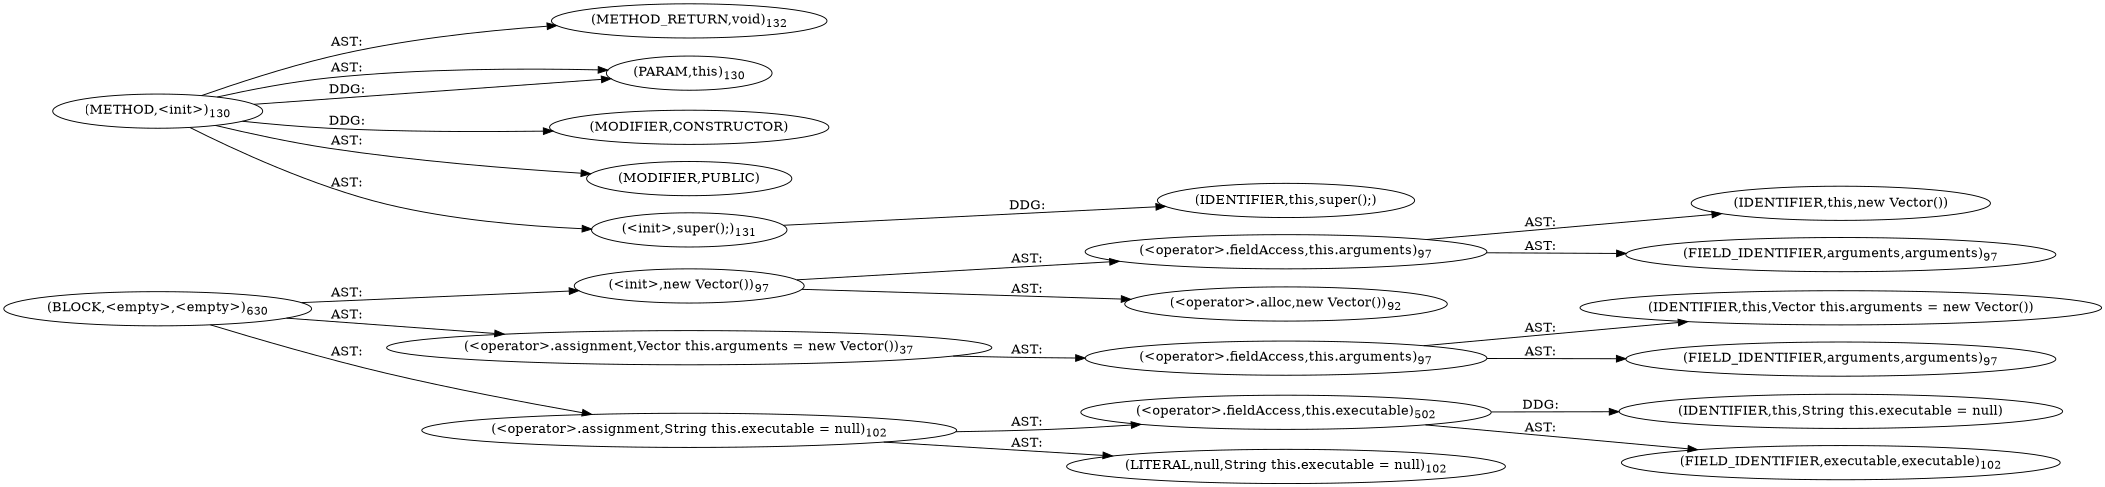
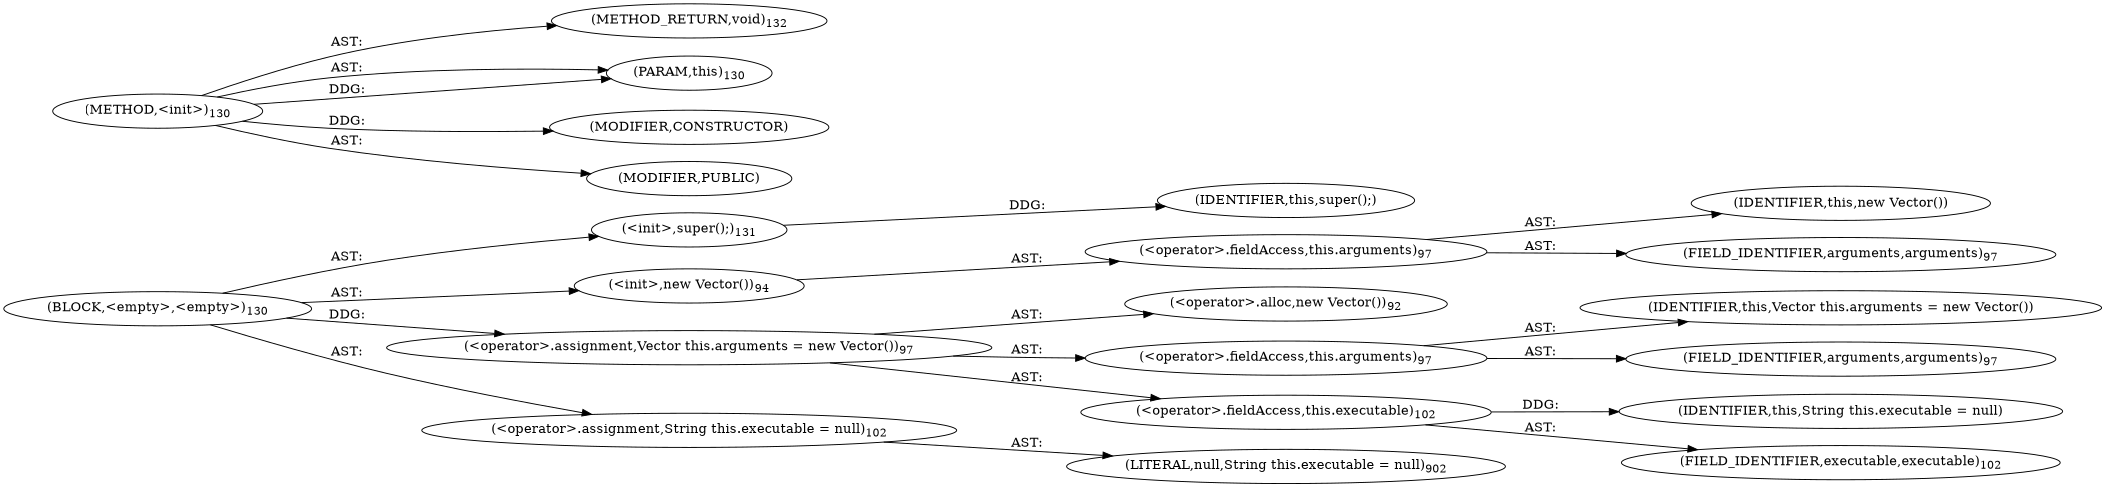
  digraph {
    rankdir=LR
    n1 [label=<(METHOD,&lt;init&gt;)<SUB>130</SUB>>]
    n2 [label=<(PARAM,this)<SUB>130</SUB>>]
    n3 [label=<(MODIFIER,CONSTRUCTOR)>]
    n4 [label=<(MODIFIER,PUBLIC)>]
    n5 [label=<(METHOD_RETURN,void)<SUB>132</SUB>>]
-   n6 [label=<(BLOCK,&lt;empty&gt;,&lt;empty&gt;)<SUB>630</SUB>>]
-   n7 [label=<(&lt;operator&gt;.assignment,Vector this.arguments = new Vector())<SUB>37</SUB>>]
-   n8 [label=<(&lt;init&gt;,new Vector())<SUB>97</SUB>>]
+   n6 [label=<(BLOCK,&lt;empty&gt;,&lt;empty&gt;)<SUB>130</SUB>>]
+   n7 [label=<(&lt;operator&gt;.assignment,Vector this.arguments = new Vector())<SUB>97</SUB>>]
+   n8 [label=<(&lt;init&gt;,new Vector())<SUB>94</SUB>>]
    n9 [label=<(&lt;operator&gt;.assignment,String this.executable = null)<SUB>102</SUB>>]
    n10 [label=<(&lt;init&gt;,super();)<SUB>131</SUB>>]
    n11 [label=<(&lt;operator&gt;.fieldAccess,this.arguments)<SUB>97</SUB>>]
    n12 [label=<(&lt;operator&gt;.alloc,new Vector())<SUB>92</SUB>>]
    n13 [label=<(&lt;operator&gt;.fieldAccess,this.arguments)<SUB>97</SUB>>]
-   n14 [label=<(&lt;operator&gt;.fieldAccess,this.executable)<SUB>502</SUB>>]
-   n15 [label=<(LITERAL,null,String this.executable = null)<SUB>102</SUB>>]
+   n14 [label=<(&lt;operator&gt;.fieldAccess,this.executable)<SUB>102</SUB>>]
+   n15 [label=<(LITERAL,null,String this.executable = null)<SUB>902</SUB>>]
    n16 [label=<(IDENTIFIER,this,super();)>]
    n17 [label=<(IDENTIFIER,this,Vector this.arguments = new Vector())>]
    n18 [label=<(FIELD_IDENTIFIER,arguments,arguments)<SUB>97</SUB>>]
    n19 [label=<(IDENTIFIER,this,new Vector())>]
    n20 [label=<(FIELD_IDENTIFIER,arguments,arguments)<SUB>97</SUB>>]
    n21 [label=<(IDENTIFIER,this,String this.executable = null)>]
    n22 [label=<(FIELD_IDENTIFIER,executable,executable)<SUB>102</SUB>>]
    n1 -> n2 [label="AST: "]
    n1 -> n2 [label="DDG: "]
    n1 -> n3 [label="DDG: "]
    n1 -> n4 [label="AST: "]
    n1 -> n5 [label="AST: "]
-   n6 -> n7 [label="AST: "]
+   n6 -> n7 [label="DDG: "]
    n6 -> n8 [label="AST: "]
    n6 -> n9 [label="AST: "]
-   n1 -> n10 [label="AST: "]
+   n6 -> n10 [label="AST: "]
    n7 -> n11 [label="AST: "]
-   n8 -> n12 [label="AST: "]
+   n7 -> n12 [label="AST: "]
    n8 -> n13 [label="AST: "]
-   n9 -> n14 [label="AST: "]
+   n7 -> n14 [label="AST: "]
    n9 -> n15 [label="AST: "]
    n10 -> n16 [label="DDG: "]
    n11 -> n17 [label="AST: "]
    n11 -> n18 [label="AST: "]
    n13 -> n19 [label="AST: "]
    n13 -> n20 [label="AST: "]
    n14 -> n21 [label="DDG: "]
    n14 -> n22 [label="AST: "]
  }
